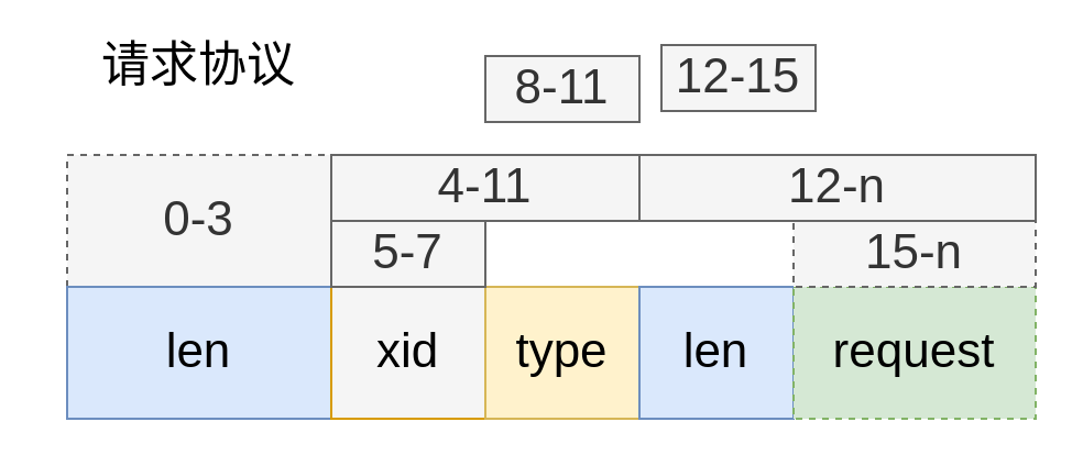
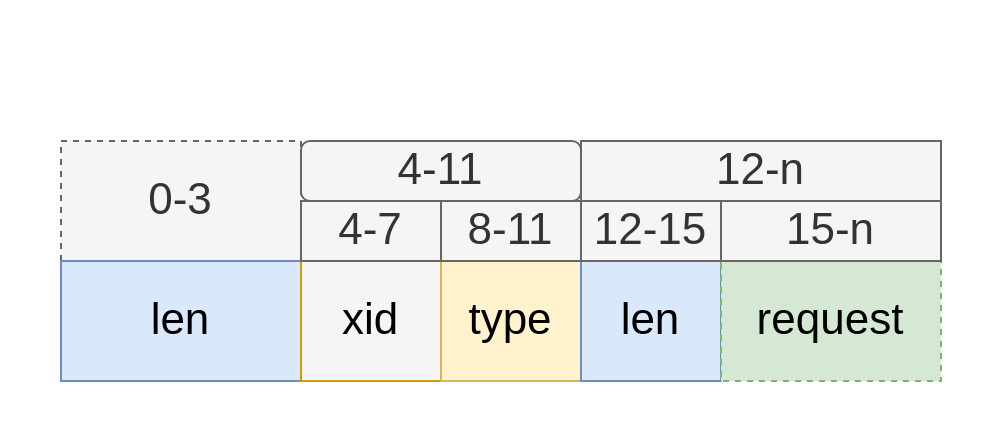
  <mxCell id="0" />
  <mxCell id="1" parent="0" />
  <mxCell id="2" value="&lt;font style=&quot;font-size: 22px&quot;&gt;0-3&lt;/font&gt;" style="rounded=0;whiteSpace=wrap;html=1;fillColor=#f5f5f5;strokeColor=#666666;fontColor=#333333;dashed=1;" vertex="1" parent="1"><mxGeometry x="30" y="70" width="120" height="60" as="geometry" /></mxCell>
  <mxCell id="3" value="&lt;font style=&quot;font-size: 22px&quot;&gt;len&lt;/font&gt;" style="rounded=0;whiteSpace=wrap;html=1;fillColor=#dae8fc;strokeColor=#6c8ebf;" vertex="1" parent="1"><mxGeometry x="30" y="130" width="120" height="60" as="geometry" /></mxCell>
  <mxCell id="4" value="&lt;font style=&quot;font-size: 22px&quot;&gt;xid&lt;/font&gt;" style="rounded=0;whiteSpace=wrap;html=1;fillColor=#f5f5f5;strokeColor=#d79b00;" vertex="1" parent="1"><mxGeometry x="150" y="130" width="70" height="60" as="geometry" /></mxCell>
  <mxCell id="5" value="&lt;font style=&quot;font-size: 22px&quot;&gt;type&lt;/font&gt;" style="rounded=0;whiteSpace=wrap;html=1;fillColor=#fff2cc;strokeColor=#d6b656;" vertex="1" parent="1"><mxGeometry x="220" y="130" width="70" height="60" as="geometry" /></mxCell>
- <mxCell id="6" value="&lt;font style=&quot;font-size: 22px&quot;&gt;5-7&lt;/font&gt;" style="rounded=0;whiteSpace=wrap;html=1;fillColor=#f5f5f5;strokeColor=#666666;fontColor=#333333;" vertex="1" parent="1"><mxGeometry x="150" y="100" width="70" height="30" as="geometry" /></mxCell>
- <mxCell id="7" value="&lt;font style=&quot;font-size: 22px&quot;&gt;8-11&lt;/font&gt;" style="rounded=0;whiteSpace=wrap;html=1;fillColor=#f5f5f5;strokeColor=#666666;fontColor=#333333;" vertex="1" parent="1"><mxGeometry x="220" y="25" width="70" height="30" as="geometry" /></mxCell>
- <mxCell id="8" value="&lt;font style=&quot;font-size: 22px&quot;&gt;4-11&lt;/font&gt;" style="rounded=0;whiteSpace=wrap;html=1;fillColor=#f5f5f5;strokeColor=#666666;fontColor=#333333;" vertex="1" parent="1"><mxGeometry x="150" y="70" width="140" height="30" as="geometry" /></mxCell>
+ <mxCell id="6" value="&lt;font style=&quot;font-size: 22px&quot;&gt;4-7&lt;/font&gt;" style="rounded=0;whiteSpace=wrap;html=1;fillColor=#f5f5f5;strokeColor=#666666;fontColor=#333333;" vertex="1" parent="1"><mxGeometry x="150" y="100" width="70" height="30" as="geometry" /></mxCell>
+ <mxCell id="7" value="&lt;font style=&quot;font-size: 22px&quot;&gt;8-11&lt;/font&gt;" style="rounded=0;whiteSpace=wrap;html=1;fillColor=#f5f5f5;strokeColor=#666666;fontColor=#333333;" vertex="1" parent="1"><mxGeometry x="220" y="100" width="70" height="30" as="geometry" /></mxCell>
+ <mxCell id="8" value="&lt;font style=&quot;font-size: 22px&quot;&gt;4-11&lt;/font&gt;" style="whiteSpace=wrap;html=1;fillColor=#f5f5f5;strokeColor=#666666;fontColor=#333333;rounded=1;" vertex="1" parent="1"><mxGeometry x="150" y="70" width="140" height="30" as="geometry" /></mxCell>
  <mxCell id="9" value="&lt;font style=&quot;font-size: 22px&quot;&gt;len&lt;/font&gt;" style="rounded=0;whiteSpace=wrap;html=1;fillColor=#dae8fc;strokeColor=#6c8ebf;" vertex="1" parent="1"><mxGeometry x="290" y="130" width="70" height="60" as="geometry" /></mxCell>
  <mxCell id="10" value="&lt;font style=&quot;font-size: 22px&quot;&gt;request&lt;/font&gt;" style="rounded=0;whiteSpace=wrap;html=1;fillColor=#d5e8d4;strokeColor=#82b366;dashed=1;" vertex="1" parent="1"><mxGeometry x="360" y="130" width="110" height="60" as="geometry" /></mxCell>
- <mxCell id="11" value="&lt;font style=&quot;font-size: 22px&quot;&gt;12-15&lt;/font&gt;" style="rounded=0;whiteSpace=wrap;html=1;fillColor=#f5f5f5;strokeColor=#666666;fontColor=#333333;" vertex="1" parent="1"><mxGeometry x="300" y="20" width="70" height="30" as="geometry" /></mxCell>
- <mxCell id="12" value="&lt;font style=&quot;font-size: 22px&quot;&gt;15-n&lt;/font&gt;" style="rounded=0;whiteSpace=wrap;html=1;fillColor=#f5f5f5;strokeColor=#666666;fontColor=#333333;dashed=1;" vertex="1" parent="1"><mxGeometry x="360" y="100" width="110" height="30" as="geometry" /></mxCell>
+ <mxCell id="11" value="&lt;font style=&quot;font-size: 22px&quot;&gt;12-15&lt;/font&gt;" style="rounded=0;whiteSpace=wrap;html=1;fillColor=#f5f5f5;strokeColor=#666666;fontColor=#333333;" vertex="1" parent="1"><mxGeometry x="290" y="100" width="70" height="30" as="geometry" /></mxCell>
+ <mxCell id="12" value="&lt;font style=&quot;font-size: 22px&quot;&gt;15-n&lt;/font&gt;" style="rounded=0;whiteSpace=wrap;html=1;fillColor=#f5f5f5;strokeColor=#666666;fontColor=#333333;" vertex="1" parent="1"><mxGeometry x="360" y="100" width="110" height="30" as="geometry" /></mxCell>
  <mxCell id="13" value="&lt;font style=&quot;font-size: 22px&quot;&gt;12-n&lt;/font&gt;" style="rounded=0;whiteSpace=wrap;html=1;fillColor=#f5f5f5;strokeColor=#666666;fontColor=#333333;" vertex="1" parent="1"><mxGeometry x="290" y="70" width="180" height="30" as="geometry" /></mxCell>
- <mxCell id="14" value="&lt;font style=&quot;font-size: 22px&quot;&gt;请求协议&lt;/font&gt;" style="text;html=1;strokeColor=none;fillColor=none;align=center;verticalAlign=middle;whiteSpace=wrap;rounded=0;" vertex="1" parent="1"><mxGeometry x="20" y="20" width="140" height="20" as="geometry" /></mxCell>
